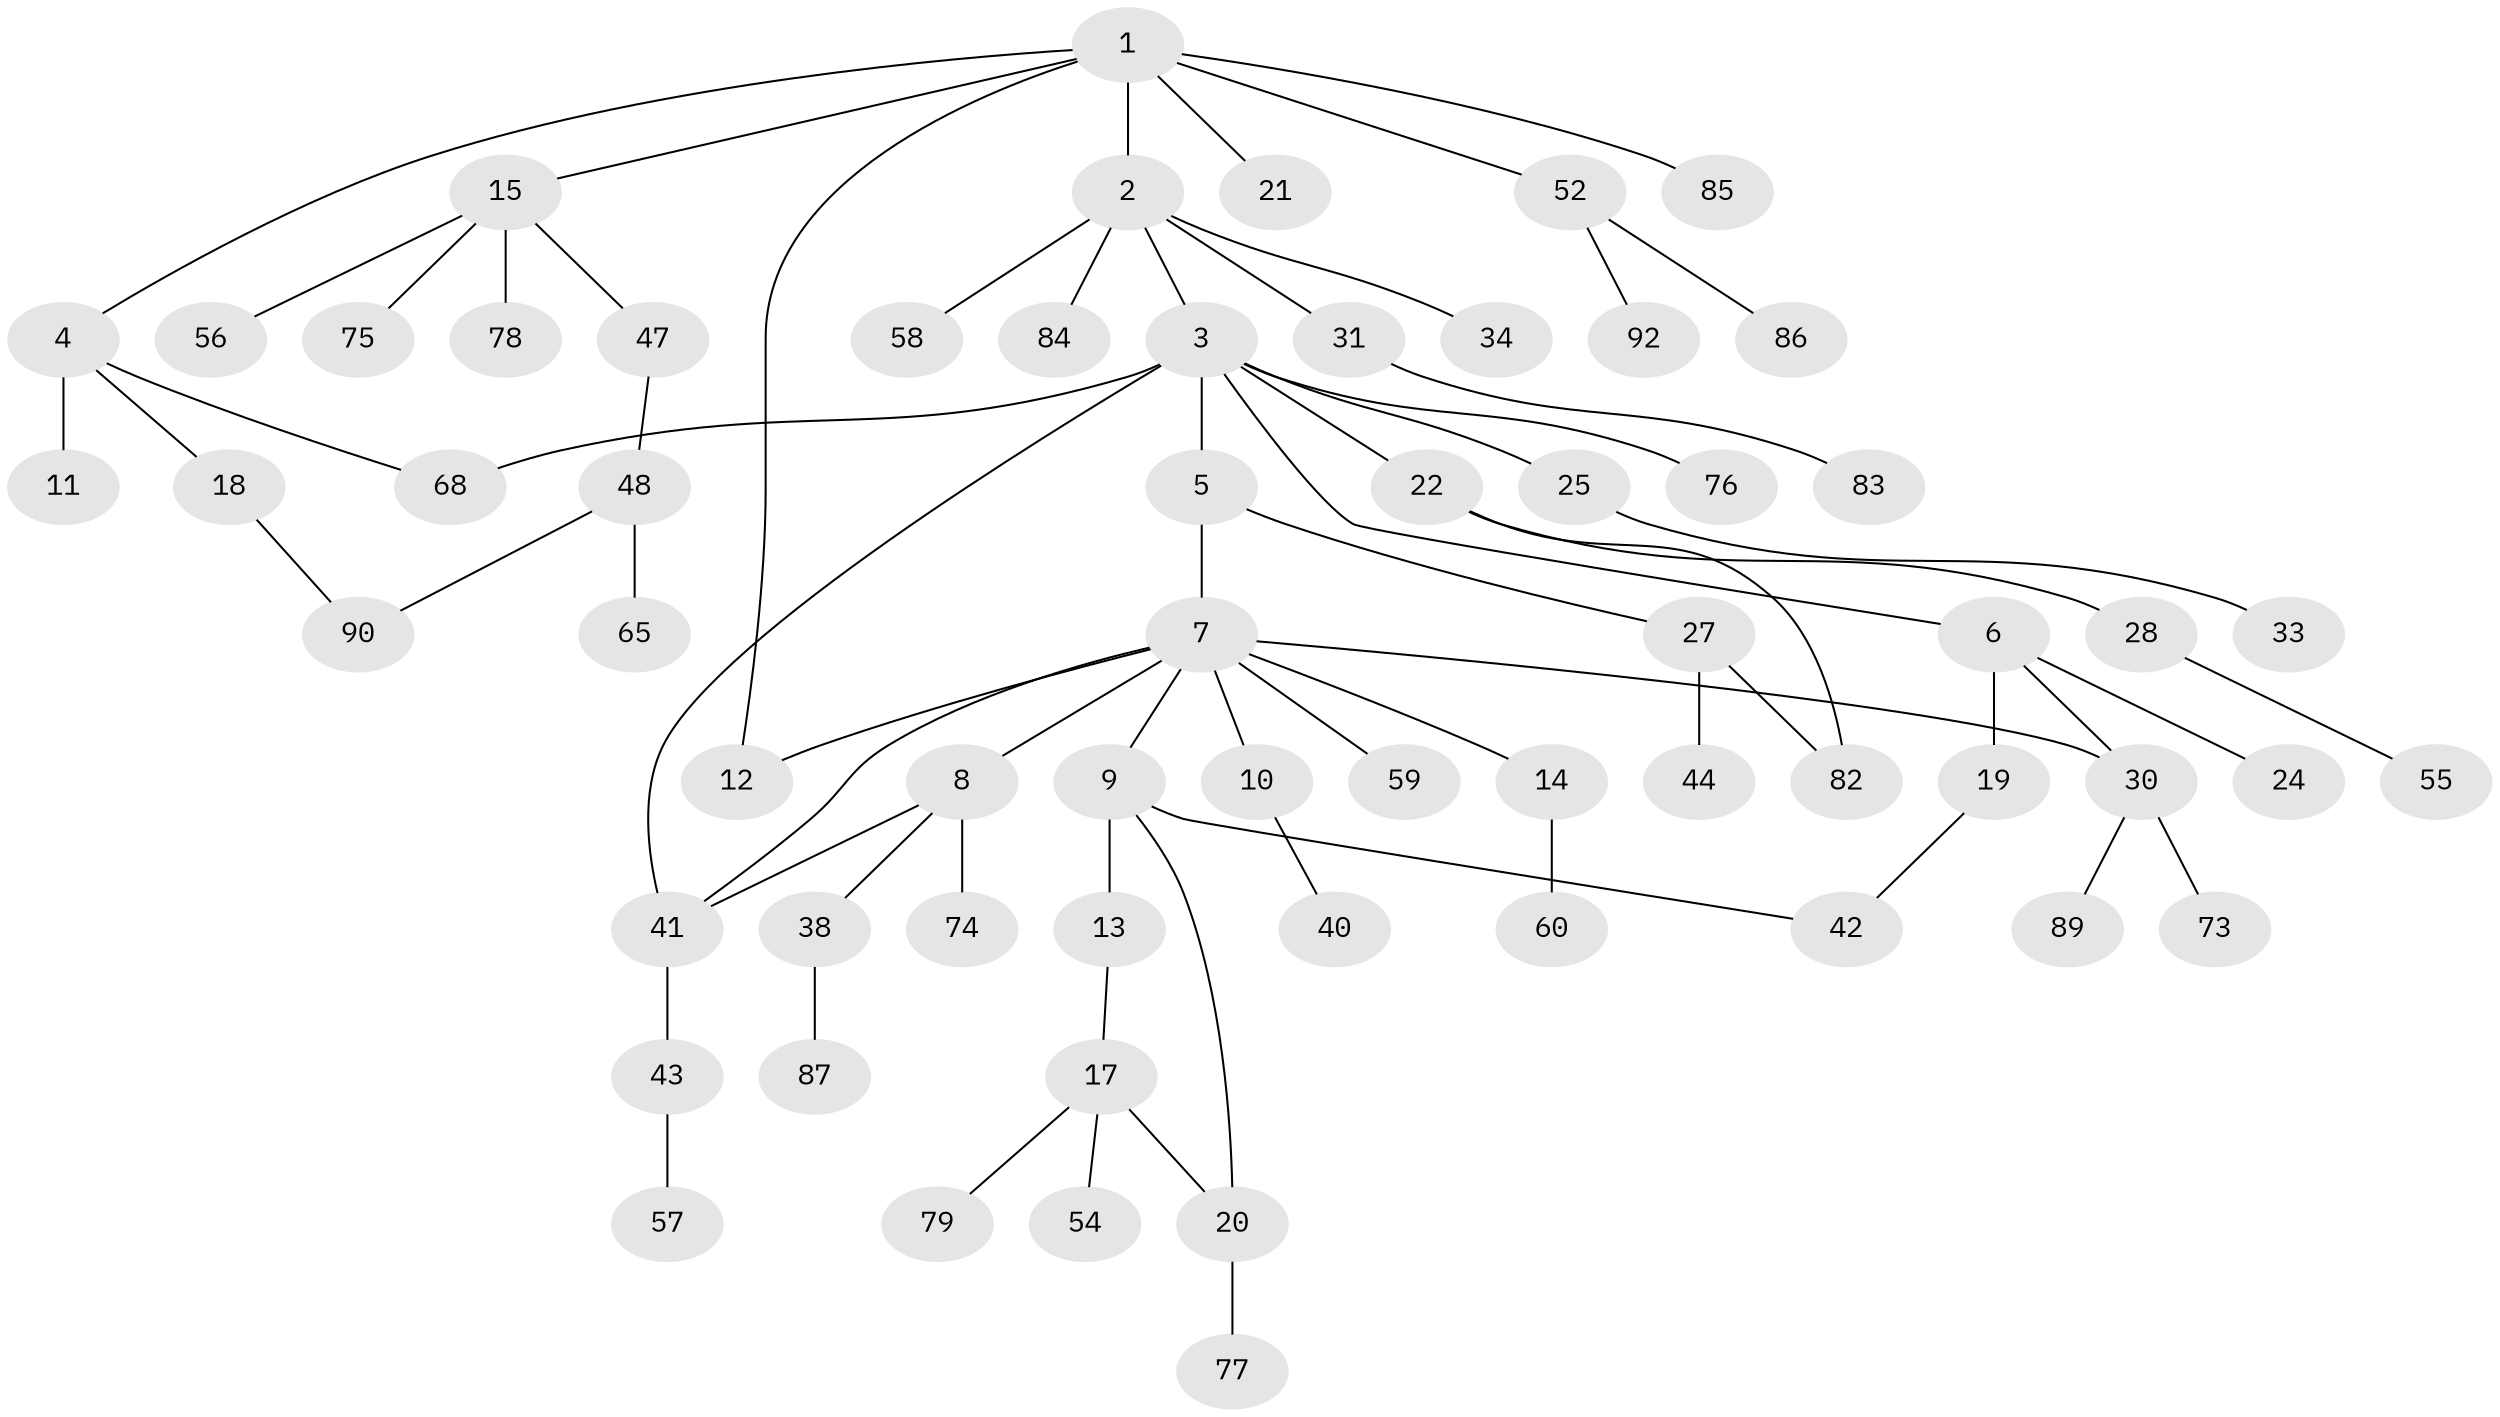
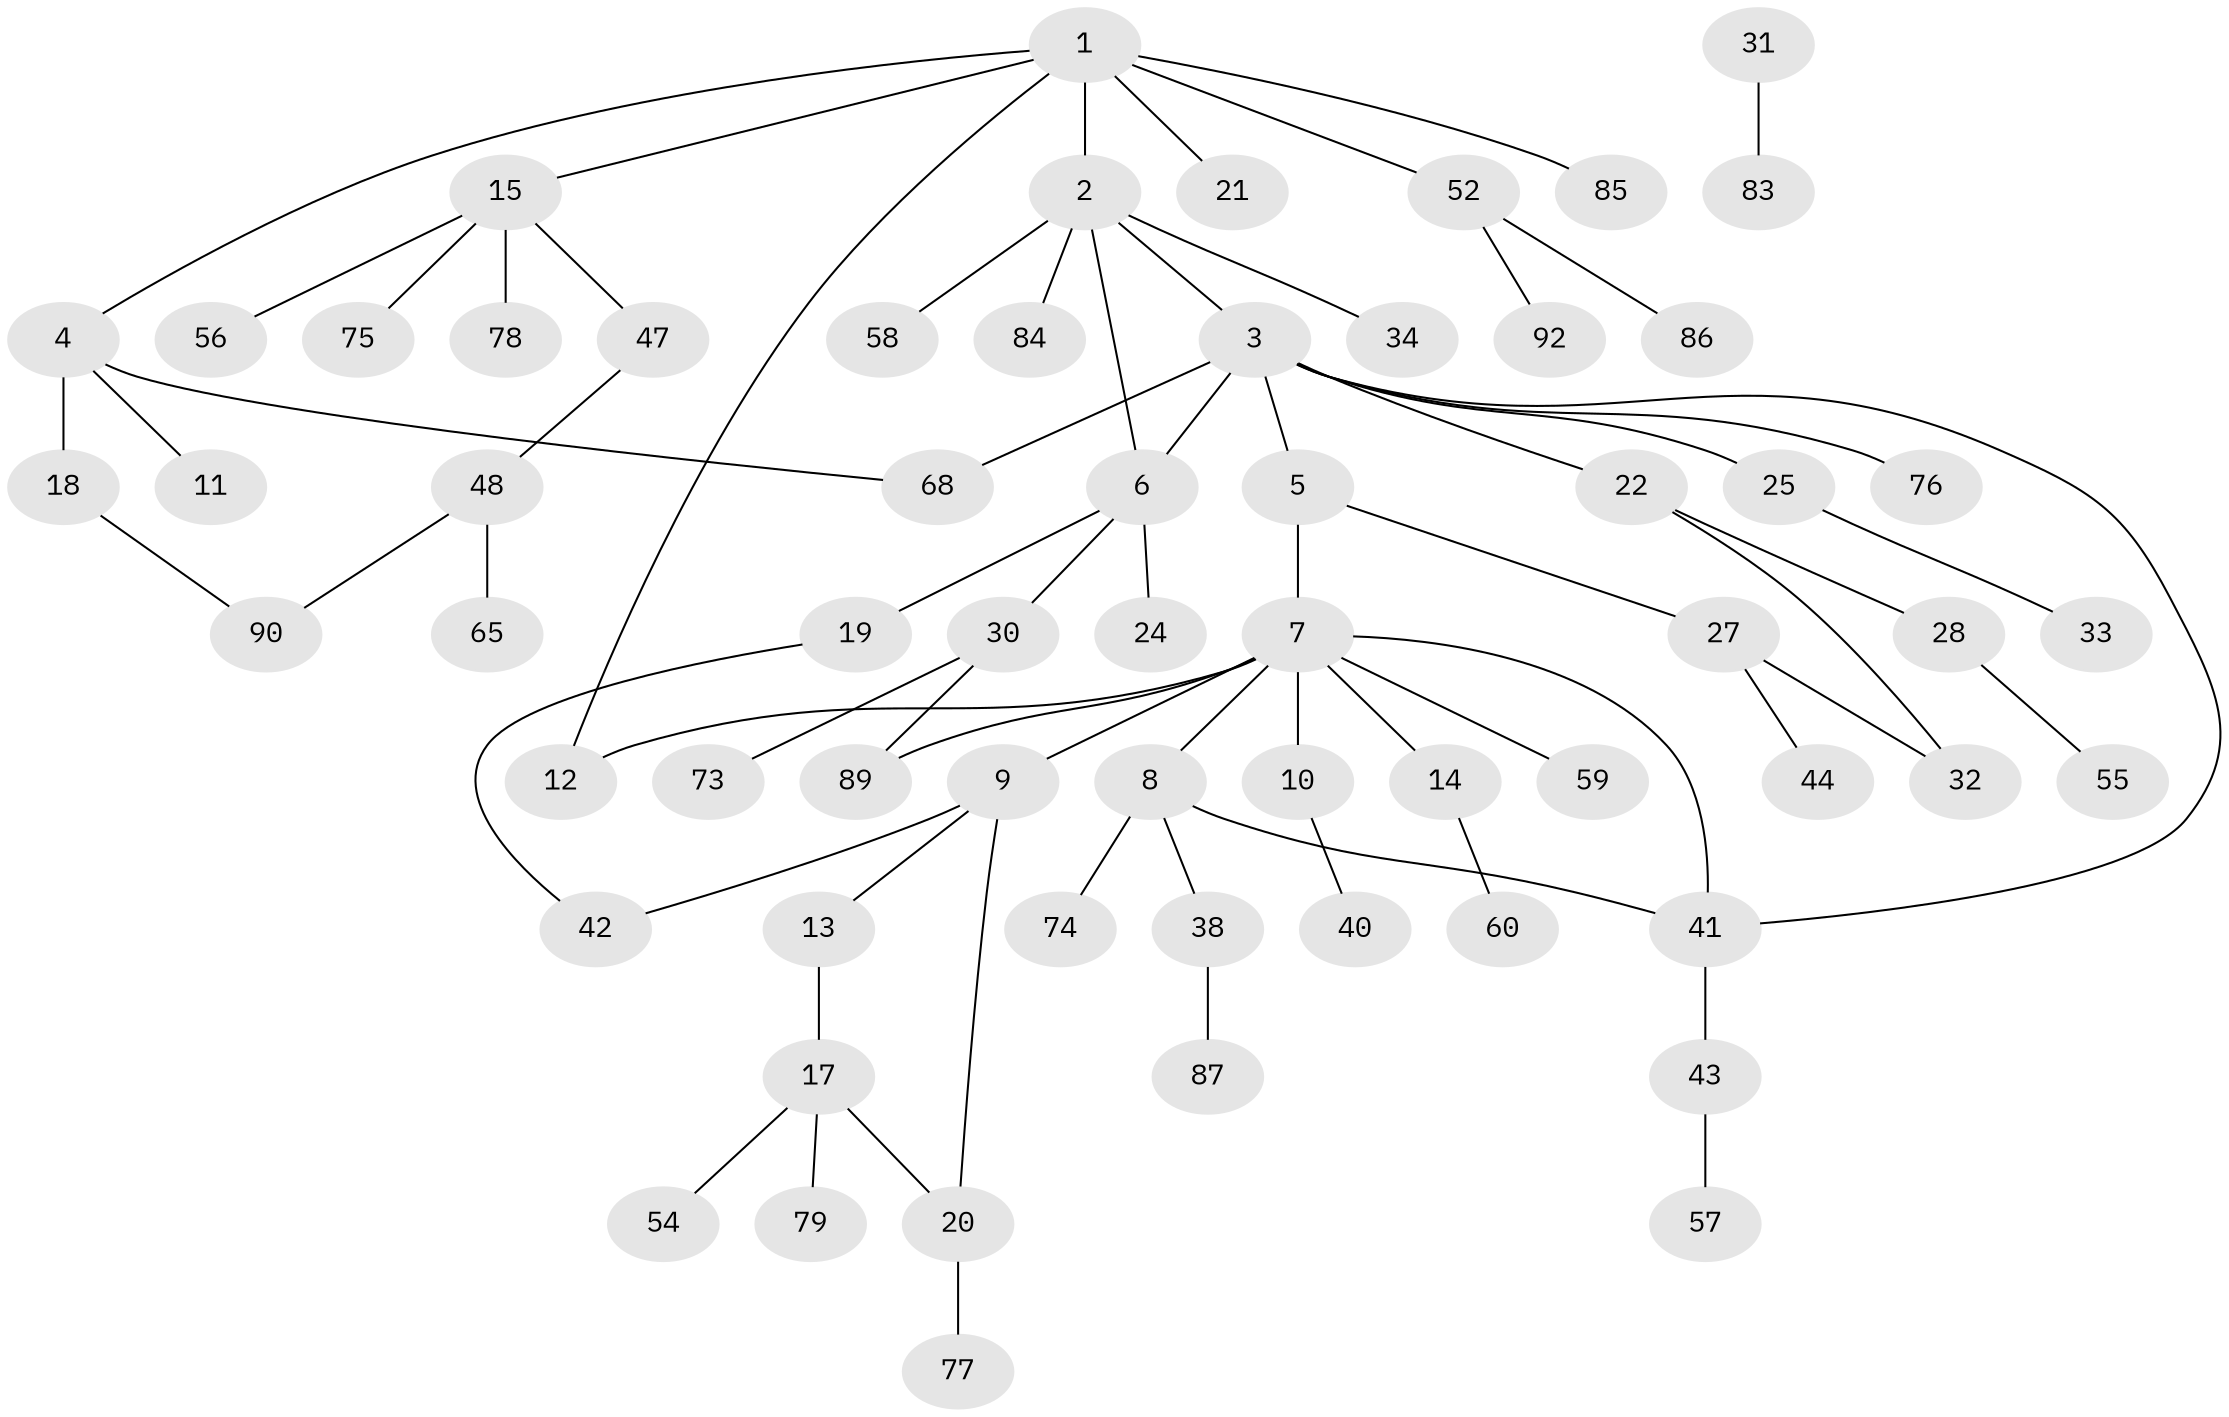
  graph {
    fontname="IBM Plex Mono"
    node [color=gray90 fontname="IBM Plex Mono" style=filled]
    edge [fontname="IBM Plex Mono"]
    1 [super="+37"]
    2 [super="+16"]
    4 [super="+23"]
    12
    15 [super="+39"]
    21
    52 [super="+72"]
    85
    3 [super="+90"]
    31 [super="+62"]
    34
    58 [super="+64"]
    84
    68
    11
    18 [super="+66"]
    47
    56
    75 [super="+88"]
    78
    86
    92
    5
    6
    22 [super="+26"]
    25 [super="+61"]
    41
    76 [super="+93"]
    83
    7 [super="+29"]
    27 [super="+49"]
    19 [super="+63"]
    24 [super="+81"]
    30 [super="+36"]
    28 [super="+69"]
-   32 [label=82]
+   32
    n37 [label=33]
    43 [super="+50"]
    n39 [label=90]
    8 [super="+71"]
    9 [super="+33"]
    10 [super="+80"]
    14 [super="+67"]
    59
    89
    44 [super="+45"]
    42
    73
    38 [super="+82"]
    74
    13
    20 [super="+46"]
    40
    60
    87
    17 [super="+35"]
    77
    54
    79
    48 [super="+51"]
    55
    57 [super="+91"]
    65
    1 -- 2
    1 -- 4
    1 -- 12
    1 -- 15
    1 -- 21
    1 -- 52
    1 -- 85
    2 -- 3
-   2 -- 31
+   2 -- 6
    2 -- 34
    2 -- 58
    2 -- 84
    4 -- 68
    4 -- 11
    4 -- 18
    15 -- 47
    15 -- 56
    15 -- 75
    15 -- 78
    52 -- 86
    52 -- 92
    3 -- 68
    3 -- 5
    3 -- 6
    3 -- 22
    3 -- 25
    3 -- 41
    3 -- 76
    31 -- 83
    18 -- n39
    47 -- 48
    5 -- 7
    5 -- 27
    6 -- 19
    6 -- 24
    6 -- 30
    22 -- 28
    22 -- 32
    25 -- n37
    41 -- 43
    7 -- 12
    7 -- 41
    7 -- 8
    7 -- 9
    7 -- 10
    7 -- 14
    7 -- 59
-   7 -- 30
+   7 -- 89
    27 -- 32
    27 -- 44
    19 -- 42
    30 -- 89
    30 -- 73
    28 -- 55
    43 -- 57
    8 -- 41
    8 -- 38
    8 -- 74
    9 -- 42
    9 -- 13
    9 -- 20
    10 -- 40
    14 -- 60
    38 -- 87
    13 -- 17
    20 -- 77
    17 -- 20
    17 -- 54
    17 -- 79
    48 -- n39
    48 -- 65
  }
